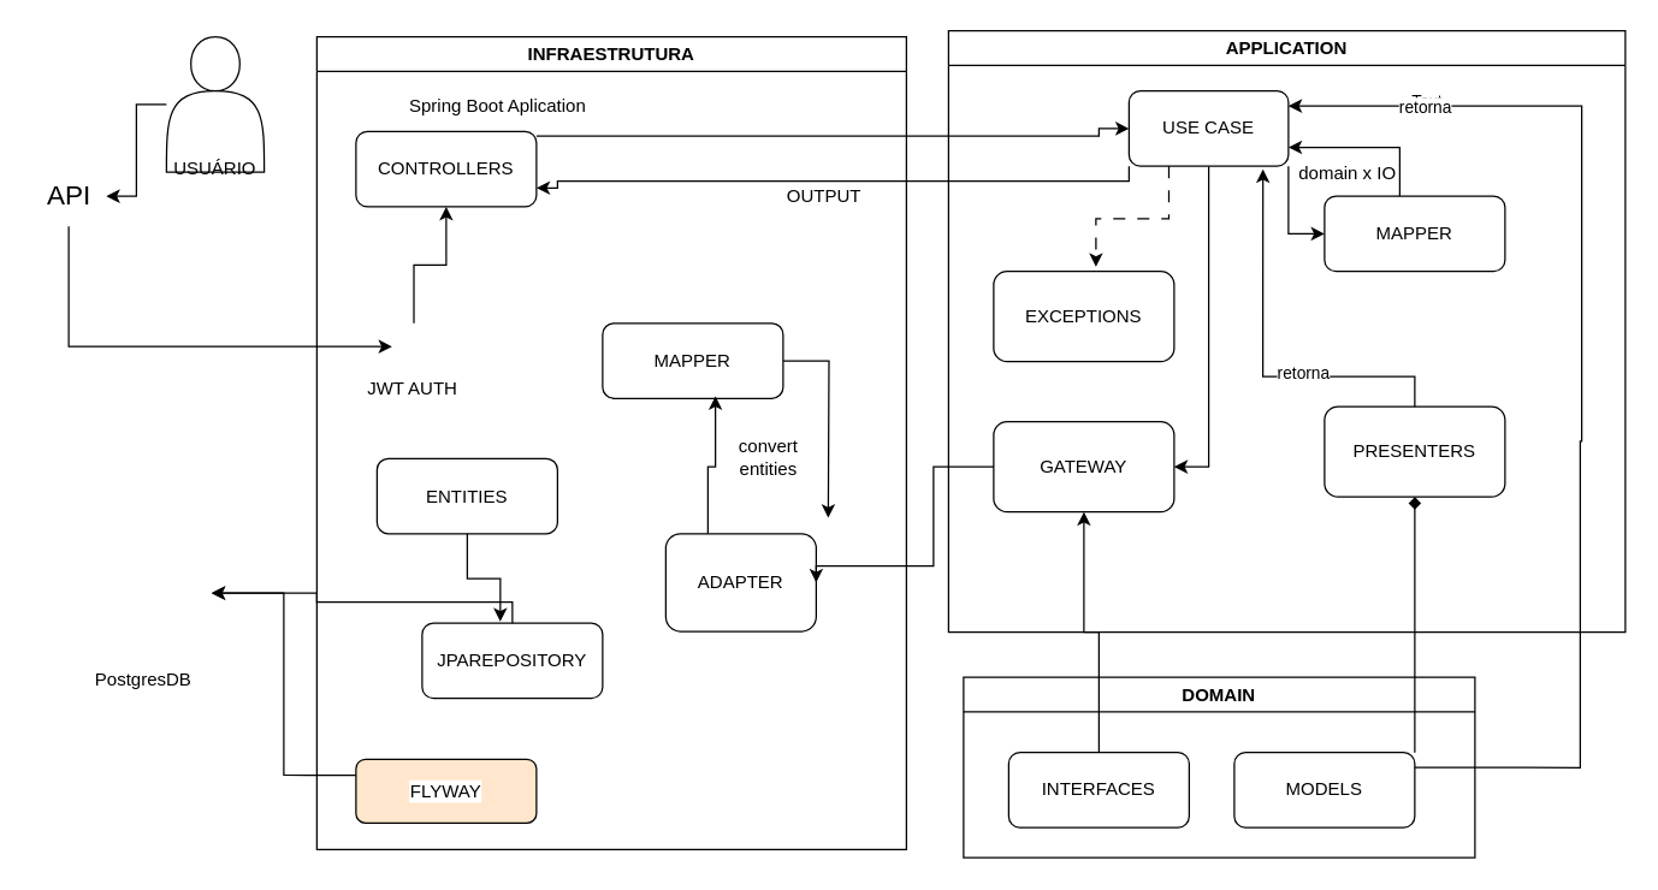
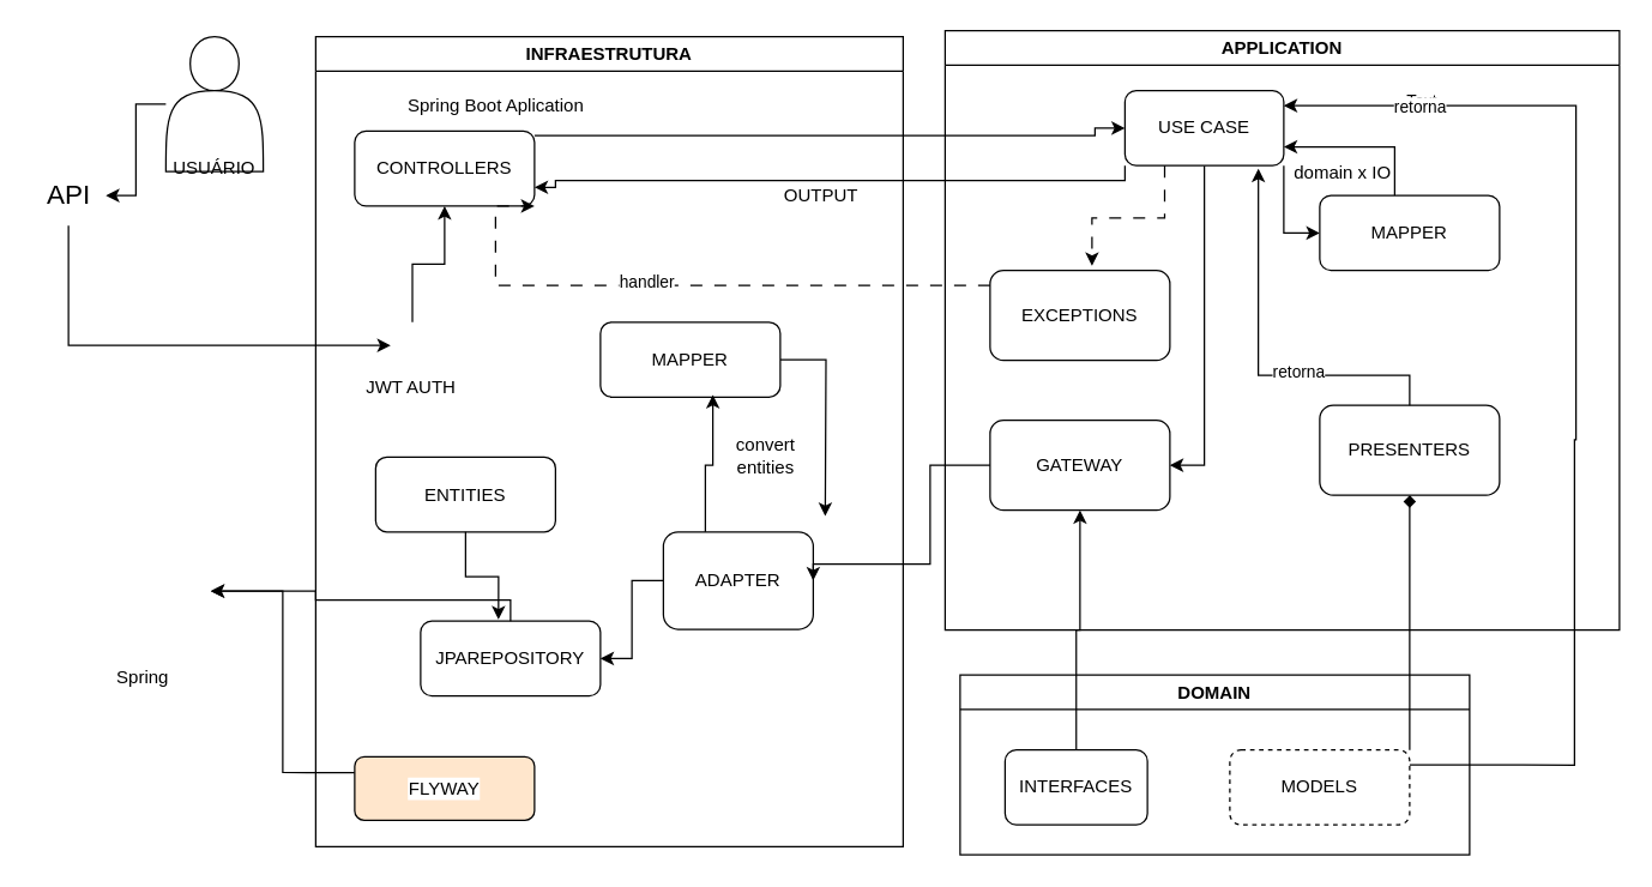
  <mxCell id="0" />
  <mxCell id="1" parent="0" />
- <mxCell id="2" value="PostgresDB&amp;nbsp;" style="shape=image;html=1;verticalAlign=top;verticalLabelPosition=bottom;labelBackgroundColor=#ffffff;imageAspect=0;aspect=fixed;image=https://cdn2.iconfinder.com/data/icons/font-awesome/1792/database-128.png" parent="1" vertex="1"><mxGeometry x="52" y="350" width="88" height="88" as="geometry" /></mxCell>
+ <mxCell id="2" value="Spring&amp;nbsp;" style="shape=image;html=1;verticalAlign=top;verticalLabelPosition=bottom;labelBackgroundColor=#ffffff;imageAspect=0;aspect=fixed;image=https://cdn2.iconfinder.com/data/icons/font-awesome/1792/database-128.png" parent="1" vertex="1"><mxGeometry x="52" y="350" width="88" height="88" as="geometry" /></mxCell>
  <mxCell id="3" value="" style="edgeStyle=orthogonalEdgeStyle;rounded=0;orthogonalLoop=1;jettySize=auto;html=1;" parent="1" source="4" target="25" edge="1"><mxGeometry relative="1" as="geometry"><Array as="points"><mxPoint x="45" y="230" /></Array></mxGeometry></mxCell>
  <mxCell id="4" value="&lt;font style=&quot;font-size: 18px;&quot;&gt;API&lt;/font&gt;" style="text;html=1;align=center;verticalAlign=middle;resizable=1;points=[];autosize=1;strokeColor=none;fillColor=none;movable=1;rotatable=1;deletable=1;editable=1;locked=0;connectable=1;" parent="1" vertex="1"><mxGeometry x="20" y="110" width="50" height="40" as="geometry" /></mxCell>
  <mxCell id="5" value="" style="shape=image;html=1;verticalAlign=top;verticalLabelPosition=bottom;labelBackgroundColor=#ffffff;imageAspect=0;aspect=fixed;image=https://cdn1.iconfinder.com/data/icons/unicons-line-vol-3/24/docker-128.png" parent="1" vertex="1"><mxGeometry y="330" width="57" height="57" as="geometry" x="140" /></mxCell>
  <mxCell id="6" value="" style="edgeStyle=orthogonalEdgeStyle;rounded=0;orthogonalLoop=1;jettySize=auto;html=1;" parent="1" source="7" target="4" edge="1"><mxGeometry relative="1" as="geometry"><mxPoint x="170" y="220" as="targetPoint" /></mxGeometry></mxCell>
  <mxCell id="7" value="&lt;br&gt;&lt;br&gt;&lt;br&gt;&lt;br&gt;&lt;br&gt;&lt;br&gt;USUÁRIO" style="shape=actor;whiteSpace=wrap;html=1;" parent="1" vertex="1"><mxGeometry x="110" y="24" width="65" height="90" as="geometry" /></mxCell>
  <mxCell id="8" style="edgeStyle=orthogonalEdgeStyle;rounded=0;orthogonalLoop=1;jettySize=auto;html=1;entryX=1;entryY=0.5;entryDx=0;entryDy=0;exitX=0;exitY=0.25;exitDx=0;exitDy=0;" parent="1" target="2" edge="1" source="14"><mxGeometry relative="1" as="geometry"><mxPoint x="220" y="521" as="sourcePoint" /></mxGeometry></mxCell>
  <mxCell id="9" value="INFRAESTRUTURA" style="swimlane;whiteSpace=wrap;html=1;" parent="1" vertex="1"><mxGeometry x="210" y="24" width="392" height="540.5" as="geometry" /></mxCell>
  <mxCell id="10" value="CONTROLLERS" style="rounded=1;whiteSpace=wrap;html=1;" parent="9" vertex="1"><mxGeometry x="26" y="63" width="120" height="50" as="geometry" /></mxCell>
  <mxCell id="11" value="JPAREPOSITORY" style="rounded=1;whiteSpace=wrap;html=1;" parent="9" vertex="1"><mxGeometry x="70" y="390" width="120" height="50" as="geometry" /></mxCell>
  <mxCell id="12" value="ENTITIES" style="rounded=1;whiteSpace=wrap;html=1;" parent="9" vertex="1"><mxGeometry x="40" y="280.5" width="120" height="50" as="geometry" /></mxCell>
  <mxCell id="13" style="edgeStyle=orthogonalEdgeStyle;rounded=0;orthogonalLoop=1;jettySize=auto;html=1;exitX=0.5;exitY=1;exitDx=0;exitDy=0;" parent="9" source="12" target="12" edge="1"><mxGeometry relative="1" as="geometry" /></mxCell>
  <mxCell id="14" value="FLYWAY" style="rounded=1;whiteSpace=wrap;html=1;verticalAlign=middle;labelBackgroundColor=#ffffff;fillColor=#ffe6cc;" parent="9" vertex="1"><mxGeometry x="26" y="480.5" width="120" height="42.5" as="geometry" /></mxCell>
  <mxCell id="15" value="OUTPUT" style="text;html=1;align=center;verticalAlign=middle;resizable=0;points=[];autosize=1;strokeColor=none;fillColor=none;" parent="9" vertex="1"><mxGeometry x="302" y="90.5" width="70" height="30" as="geometry" /></mxCell>
  <mxCell id="16" style="edgeStyle=orthogonalEdgeStyle;rounded=0;orthogonalLoop=1;jettySize=auto;html=1;" parent="9" source="17" edge="1"><mxGeometry relative="1" as="geometry"><mxPoint x="340" y="320" as="targetPoint" /></mxGeometry></mxCell>
  <mxCell id="17" value="MAPPER" style="rounded=1;whiteSpace=wrap;html=1;" parent="9" vertex="1"><mxGeometry x="190" y="190.5" width="120" height="50" as="geometry" /></mxCell>
  <mxCell id="18" style="edgeStyle=orthogonalEdgeStyle;rounded=0;orthogonalLoop=1;jettySize=auto;html=1;entryX=0.433;entryY=-0.02;entryDx=0;entryDy=0;entryPerimeter=0;" parent="9" source="12" target="11" edge="1"><mxGeometry relative="1" as="geometry" /></mxCell>
  <mxCell id="19" value="convert&lt;br&gt;entities" style="text;html=1;align=center;verticalAlign=middle;resizable=0;points=[];autosize=1;strokeColor=none;fillColor=none;" parent="9" vertex="1"><mxGeometry x="270" y="260" width="60" height="40" as="geometry" /></mxCell>
+ <mxCell id="20" style="edgeStyle=orthogonalEdgeStyle;rounded=0;orthogonalLoop=1;jettySize=auto;html=1;entryX=1;entryY=0.5;entryDx=0;entryDy=0;" parent="9" source="21" target="11" edge="1"><mxGeometry relative="1" as="geometry" /></mxCell>
  <mxCell id="21" value="ADAPTER" style="rounded=1;whiteSpace=wrap;html=1;" parent="9" vertex="1"><mxGeometry x="232" y="330.5" width="100" height="65" as="geometry" /></mxCell>
  <mxCell id="22" style="edgeStyle=orthogonalEdgeStyle;rounded=0;orthogonalLoop=1;jettySize=auto;html=1;entryX=0.625;entryY=0.97;entryDx=0;entryDy=0;entryPerimeter=0;" parent="9" source="21" target="17" edge="1"><mxGeometry relative="1" as="geometry"><Array as="points"><mxPoint x="260" y="286" /><mxPoint x="265" y="286" /></Array></mxGeometry></mxCell>
  <mxCell id="23" value="Spring Boot Aplication" style="text;html=1;align=center;verticalAlign=middle;resizable=0;points=[];autosize=1;strokeColor=none;fillColor=none;" parent="9" vertex="1"><mxGeometry x="50" y="30.5" width="140" height="30" as="geometry" /></mxCell>
  <mxCell id="24" value="" style="shape=image;html=1;verticalAlign=top;verticalLabelPosition=bottom;labelBackgroundColor=#ffffff;imageAspect=0;aspect=fixed;image=https://cdn2.iconfinder.com/data/icons/boxicons-logos/24/bxl-spring-boot-128.png" parent="9" vertex="1"><mxGeometry x="10" y="22.5" width="38" height="38" as="geometry" /></mxCell>
  <mxCell id="25" value="JWT AUTH&amp;nbsp;" style="shape=image;html=1;verticalAlign=top;verticalLabelPosition=bottom;labelBackgroundColor=#ffffff;imageAspect=0;aspect=fixed;image=https://cdn4.iconfinder.com/data/icons/essentials-72/24/008_-_Lock-128.png" parent="9" vertex="1"><mxGeometry x="50" y="190.5" width="29" height="29" as="geometry" /></mxCell>
  <mxCell id="26" style="edgeStyle=orthogonalEdgeStyle;rounded=0;orthogonalLoop=1;jettySize=auto;html=1;" parent="9" source="25" target="10" edge="1"><mxGeometry relative="1" as="geometry" /></mxCell>
  <mxCell id="27" value="DOMAIN" style="swimlane;whiteSpace=wrap;html=1;" parent="1" vertex="1"><mxGeometry x="640" y="450" width="340" height="120" as="geometry" /></mxCell>
- <mxCell id="28" value="MODELS" style="rounded=1;whiteSpace=wrap;html=1;" parent="27" vertex="1"><mxGeometry x="180" y="50" width="120" height="50" as="geometry" /></mxCell>
- <mxCell id="29" value="INTERFACES" style="rounded=1;whiteSpace=wrap;html=1;" parent="27" vertex="1"><mxGeometry x="30" y="50" width="120" height="50" as="geometry" /></mxCell>
+ <mxCell id="28" value="MODELS" style="rounded=1;whiteSpace=wrap;html=1;dashed=1;" parent="27" vertex="1"><mxGeometry x="180" y="50" width="120" height="50" as="geometry" /></mxCell>
+ <mxCell id="29" value="INTERFACES" style="rounded=1;whiteSpace=wrap;html=1;" parent="27" vertex="1"><mxGeometry x="30" y="50" width="95" height="50" as="geometry" /></mxCell>
  <mxCell id="30" value="APPLICATION" style="swimlane;whiteSpace=wrap;html=1;" parent="1" vertex="1"><mxGeometry x="630" y="20" width="450" height="400" as="geometry" /></mxCell>
  <mxCell id="31" style="edgeStyle=orthogonalEdgeStyle;rounded=0;orthogonalLoop=1;jettySize=auto;html=1;entryX=1;entryY=0.5;entryDx=0;entryDy=0;" parent="30" source="33" target="34" edge="1"><mxGeometry relative="1" as="geometry" /></mxCell>
  <mxCell id="32" style="edgeStyle=orthogonalEdgeStyle;rounded=0;orthogonalLoop=1;jettySize=auto;html=1;exitX=1;exitY=1;exitDx=0;exitDy=0;entryX=0;entryY=0.5;entryDx=0;entryDy=0;" edge="1" parent="30" source="33" target="38"><mxGeometry relative="1" as="geometry" /></mxCell>
  <mxCell id="33" value="USE CASE" style="rounded=1;whiteSpace=wrap;html=1;" parent="30" vertex="1"><mxGeometry x="120" y="40" width="106" height="50" as="geometry" /></mxCell>
  <mxCell id="34" value="GATEWAY" style="rounded=1;whiteSpace=wrap;html=1;" parent="30" vertex="1"><mxGeometry x="30" y="260" width="120" height="60" as="geometry" /></mxCell>
  <mxCell id="35" value="EXCEPTIONS" style="rounded=1;whiteSpace=wrap;html=1;" parent="30" vertex="1"><mxGeometry x="30" y="160" width="120" height="60" as="geometry" /></mxCell>
  <mxCell id="36" style="edgeStyle=orthogonalEdgeStyle;rounded=0;orthogonalLoop=1;jettySize=auto;html=1;exitX=0.25;exitY=1;exitDx=0;exitDy=0;entryX=0.567;entryY=-0.05;entryDx=0;entryDy=0;entryPerimeter=0;dashed=1;dashPattern=8 8;" parent="30" source="33" target="35" edge="1"><mxGeometry relative="1" as="geometry" /></mxCell>
  <mxCell id="37" style="edgeStyle=orthogonalEdgeStyle;rounded=0;orthogonalLoop=1;jettySize=auto;html=1;entryX=1;entryY=0.75;entryDx=0;entryDy=0;" edge="1" parent="30" source="38" target="33"><mxGeometry relative="1" as="geometry"><Array as="points"><mxPoint x="300" y="78" /></Array></mxGeometry></mxCell>
  <mxCell id="38" value="MAPPER" style="rounded=1;whiteSpace=wrap;html=1;" vertex="1" parent="30"><mxGeometry x="250" y="110" width="120" height="50" as="geometry" /></mxCell>
  <mxCell id="39" value="domain x IO" style="text;html=1;align=center;verticalAlign=middle;resizable=0;points=[];autosize=1;strokeColor=none;fillColor=none;" vertex="1" parent="30"><mxGeometry x="220" y="80" width="90" height="30" as="geometry" /></mxCell>
  <mxCell id="40" style="edgeStyle=orthogonalEdgeStyle;rounded=0;orthogonalLoop=1;jettySize=auto;html=1;entryX=1;entryY=0.5;entryDx=0;entryDy=0;" parent="30" edge="1"><mxGeometry relative="1" as="geometry"><mxPoint x="226" y="50" as="targetPoint" /><Array as="points"><mxPoint x="420" y="490" /><mxPoint x="420" y="273" /><mxPoint x="421" y="50" /></Array><mxPoint x="310" y="490.059" as="sourcePoint" /></mxGeometry></mxCell>
  <mxCell id="41" value="Text" style="edgeLabel;html=1;align=center;verticalAlign=middle;resizable=0;points=[];" vertex="1" connectable="0" parent="40"><mxGeometry x="0.756" y="-4" relative="1" as="geometry"><mxPoint as="offset" /></mxGeometry></mxCell>
  <mxCell id="42" value="retorna" style="edgeLabel;html=1;align=center;verticalAlign=middle;resizable=0;points=[];" vertex="1" connectable="0" parent="40"><mxGeometry x="0.759" relative="1" as="geometry"><mxPoint as="offset" /></mxGeometry></mxCell>
  <mxCell id="43" style="edgeStyle=orthogonalEdgeStyle;rounded=0;orthogonalLoop=1;jettySize=auto;html=1;entryX=0;entryY=0.5;entryDx=0;entryDy=0;" parent="1" source="10" target="33" edge="1"><mxGeometry relative="1" as="geometry"><Array as="points"><mxPoint x="730" y="90" /><mxPoint x="730" y="85" /></Array></mxGeometry></mxCell>
  <mxCell id="44" style="edgeStyle=orthogonalEdgeStyle;rounded=0;orthogonalLoop=1;jettySize=auto;html=1;" parent="1" source="29" target="34" edge="1"><mxGeometry relative="1" as="geometry" /></mxCell>
  <mxCell id="45" style="edgeStyle=orthogonalEdgeStyle;rounded=0;orthogonalLoop=1;jettySize=auto;html=1;entryX=1;entryY=0.75;entryDx=0;entryDy=0;exitX=0;exitY=1;exitDx=0;exitDy=0;" parent="1" source="33" target="10" edge="1"><mxGeometry relative="1" as="geometry"><Array as="points"><mxPoint x="750" y="120" /><mxPoint x="370" y="120" /><mxPoint x="370" y="125" /></Array></mxGeometry></mxCell>
  <mxCell id="46" style="edgeStyle=orthogonalEdgeStyle;rounded=0;orthogonalLoop=1;jettySize=auto;html=1;" parent="1" source="11" target="2" edge="1"><mxGeometry relative="1" as="geometry"><Array as="points"><mxPoint x="340" y="400" /><mxPoint x="210" y="400" /><mxPoint x="210" y="394" /></Array></mxGeometry></mxCell>
  <mxCell id="47" style="edgeStyle=orthogonalEdgeStyle;rounded=0;orthogonalLoop=1;jettySize=auto;html=1;entryX=1;entryY=0.5;entryDx=0;entryDy=0;exitX=0;exitY=0.5;exitDx=0;exitDy=0;" parent="1" source="34" target="21" edge="1"><mxGeometry relative="1" as="geometry"><mxPoint x="570" y="380" as="targetPoint" /><Array as="points"><mxPoint x="620" y="310" /><mxPoint x="620" y="376" /></Array></mxGeometry></mxCell>
  <mxCell id="48" value="PRESENTERS" style="rounded=1;whiteSpace=wrap;html=1;" parent="1" vertex="1"><mxGeometry x="880" y="270" width="120" height="60" as="geometry" /></mxCell>
  <mxCell id="49" style="edgeStyle=orthogonalEdgeStyle;rounded=0;orthogonalLoop=1;jettySize=auto;html=1;exitX=1;exitY=0;exitDx=0;exitDy=0;endArrow=diamond;" parent="1" source="28" target="48" edge="1"><mxGeometry relative="1" as="geometry" /></mxCell>
  <mxCell id="50" style="edgeStyle=orthogonalEdgeStyle;rounded=0;orthogonalLoop=1;jettySize=auto;html=1;entryX=0.84;entryY=1.04;entryDx=0;entryDy=0;entryPerimeter=0;" parent="1" source="48" target="33" edge="1"><mxGeometry relative="1" as="geometry"><Array as="points"><mxPoint x="940" y="250" /><mxPoint x="839" y="250" /></Array></mxGeometry></mxCell>
  <mxCell id="51" value="retorna" style="edgeLabel;html=1;align=center;verticalAlign=middle;resizable=0;points=[];" vertex="1" connectable="0" parent="50"><mxGeometry x="-0.263" y="-3" relative="1" as="geometry"><mxPoint as="offset" /></mxGeometry></mxCell>
+ <mxCell id="52" style="edgeStyle=orthogonalEdgeStyle;rounded=0;orthogonalLoop=1;jettySize=auto;html=1;entryX=1;entryY=1;entryDx=0;entryDy=0;dashed=1;dashPattern=8 8;" parent="1" source="35" target="10" edge="1"><mxGeometry relative="1" as="geometry"><Array as="points"><mxPoint x="330" y="190" /><mxPoint x="330" y="137" /></Array></mxGeometry></mxCell>
+ <mxCell id="53" value="handler" style="edgeLabel;html=1;align=center;verticalAlign=middle;resizable=0;points=[];" vertex="1" connectable="0" parent="52"><mxGeometry x="0.123" y="-3" relative="1" as="geometry"><mxPoint as="offset" /></mxGeometry></mxCell>
